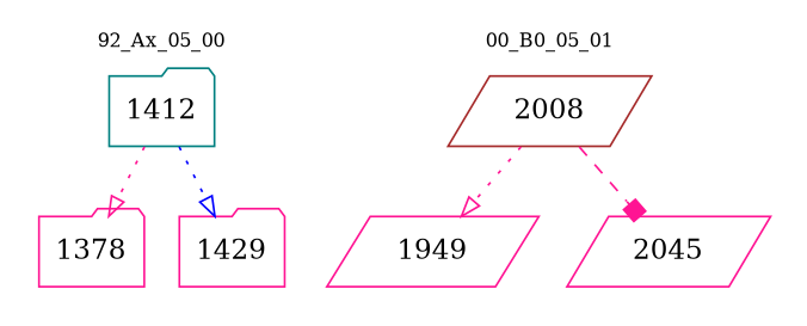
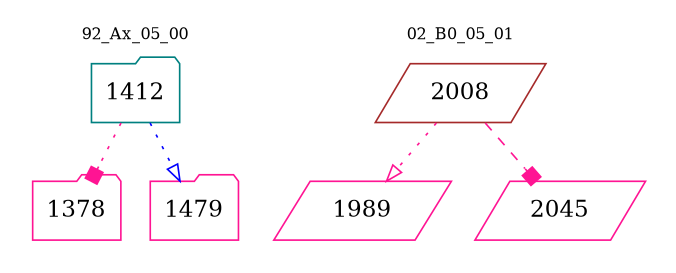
  digraph {
    node [color=deeppink shape=folder]
    edge [arrowhead=box color=deeppink style=dotted]
    n1 [color=teal label=1412]
    n2 [label=1378]
-   n3 [label=1429]
+   n3 [label=1479]
    n4 [color=brown label=2008 shape=parallelogram]
-   n5 [label=1949 shape=parallelogram]
+   n5 [label=1989 shape=parallelogram]
    n6 [label=2045 shape=parallelogram]
    subgraph cluster_1 {
      color=white
      fontsize=10
      label="92_Ax_05_00"
      n1
      n2
      n3
    }
    subgraph cluster_2 {
      color=white
      fontsize=10
-     label="00_B0_05_01"
+     label="02_B0_05_01"
      n4
      n5
      n6
    }
-   n1 -> n2 [arrowhead=onormal]
+   n1 -> n2
    n1 -> n3 [arrowhead=onormal color=blue]
    n4 -> n5 [arrowhead=onormal]
    n4 -> n6 [style=dashed]
  }
